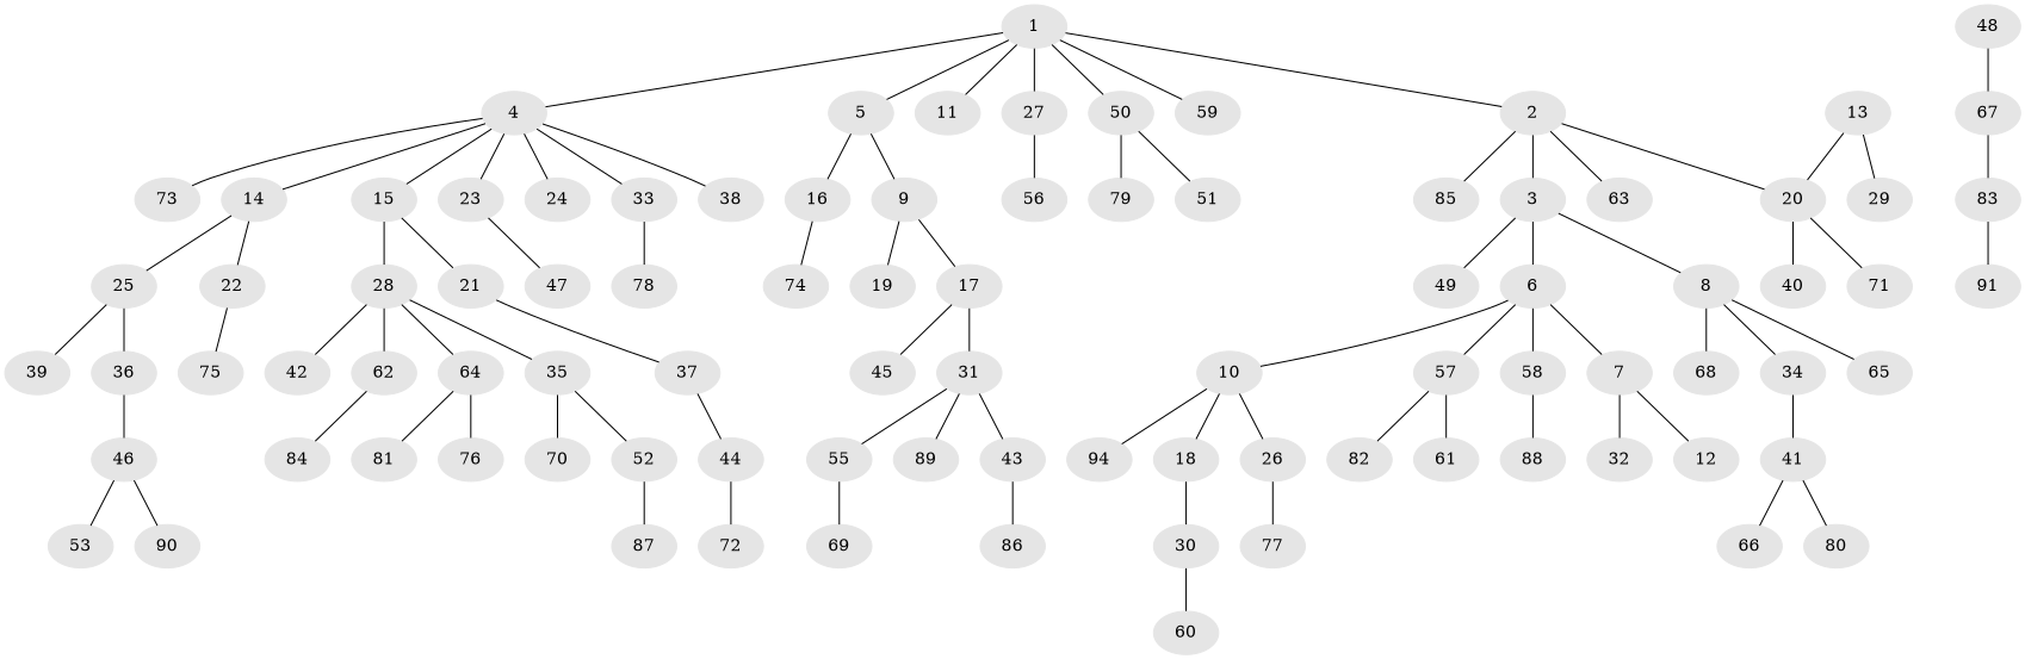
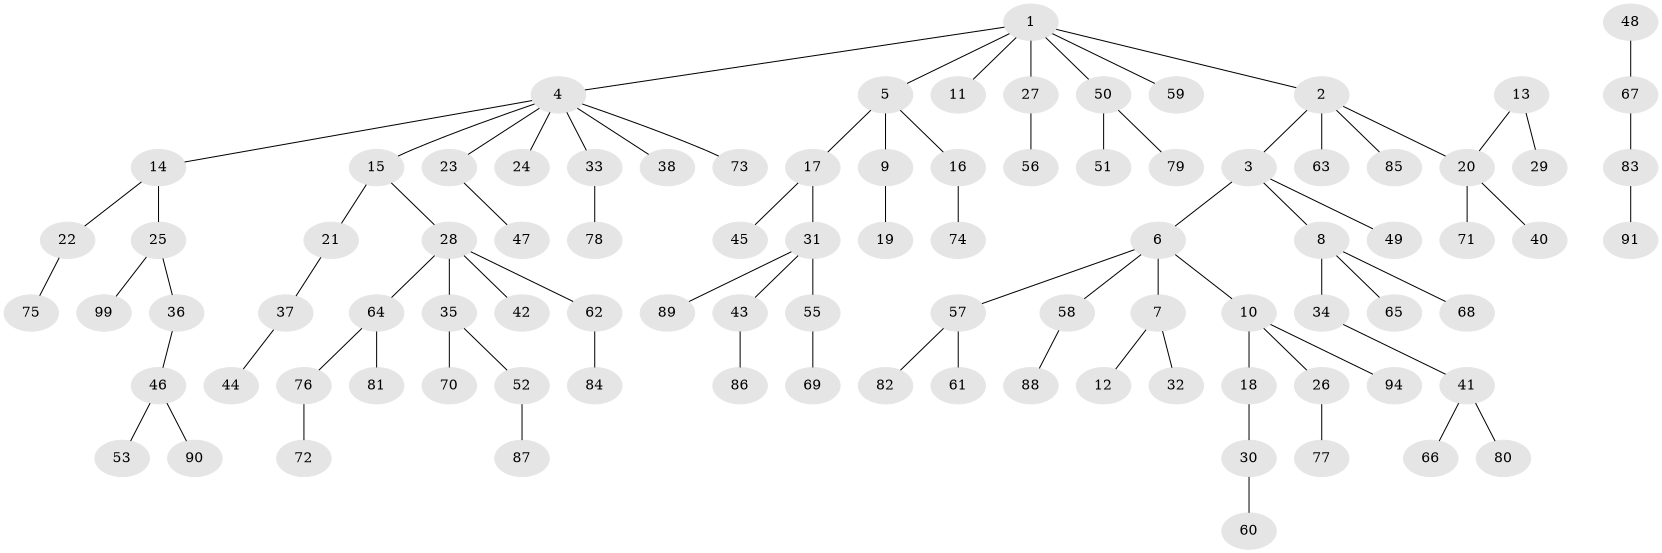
  graph {
    node [color=gray90 style=filled]
    1
    2
    4
    5
    11
    27
    50
    59
    3
    63
    85
    20
    14
    15
    23
    24
    33
    38
    73
    9
    16
    17
    56
    51
    79
    6
    8
    49
    13
    29
    7
    10
    57
    58
    34
    65
    68
    22
    25
    21
    28
    47
    78
    19
    74
    45
    31
    12
    32
    18
    26
    n52 [label=94]
    61
    82
    88
    41
    30
    77
    40
    71
    75
    36
-   39
+   39 [label=99]
    37
    35
    42
    62
    64
    43
    55
    89
    60
    44
    46
    52
    70
    84
    76
    81
    48
    67
    86
    69
    66
    80
    87
    53
    90
    72
    83
    91
    1 -- 2
    1 -- 4
    1 -- 5
    1 -- 11
    1 -- 27
    1 -- 50
    1 -- 59
    2 -- 3
    2 -- 63
    2 -- 85
    2 -- 20
    4 -- 14
    4 -- 15
    4 -- 23
    4 -- 24
    4 -- 33
    4 -- 38
    4 -- 73
    5 -- 9
    5 -- 16
-   9 -- 17
+   5 -- 17
    27 -- 56
    50 -- 51
    50 -- 79
    3 -- 6
    3 -- 8
    3 -- 49
    20 -- 40
    20 -- 71
    14 -- 22
    14 -- 25
    15 -- 21
    15 -- 28
    23 -- 47
    33 -- 78
    9 -- 19
    16 -- 74
    17 -- 45
    17 -- 31
    6 -- 7
    6 -- 10
    6 -- 57
    6 -- 58
    8 -- 34
    8 -- 65
    8 -- 68
    13 -- 20
    13 -- 29
    7 -- 12
    7 -- 32
    10 -- 18
    10 -- 26
    10 -- n52
    57 -- 61
    57 -- 82
    58 -- 88
    34 -- 41
    22 -- 75
    25 -- 36
    25 -- 39
    21 -- 37
    28 -- 35
    28 -- 42
    28 -- 62
    28 -- 64
    31 -- 43
    31 -- 55
    31 -- 89
    18 -- 30
    26 -- 77
    41 -- 66
    41 -- 80
    30 -- 60
    36 -- 46
    37 -- 44
    35 -- 52
    35 -- 70
    62 -- 84
    64 -- 76
    64 -- 81
    43 -- 86
    55 -- 69
-   44 -- 72
+   76 -- 72
    46 -- 53
    46 -- 90
    52 -- 87
    48 -- 67
    67 -- 83
    83 -- 91
  }
